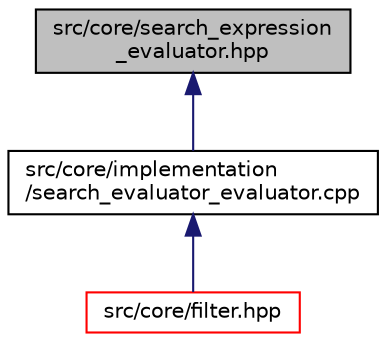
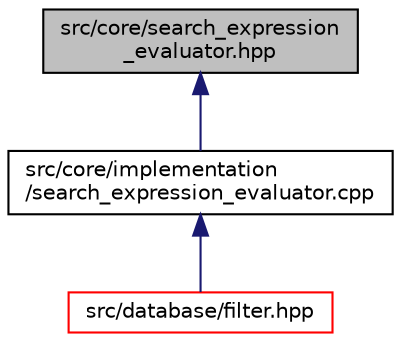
  digraph {
    node [color=black fillcolor=white fontname=Helvetica fontsize=10 shape=record style=filled]
    edge [color=midnightblue dir=back fontname=Helvetica fontsize=10 labelfontname=Helvetica labelfontsize=10 style=solid]
    n1 [fillcolor=grey75 fontcolor=black height=0.2 label="src/core/search_expression\l_evaluator.hpp" width=0.4]
-   n2 [height=0.2 label="src/core/implementation\l/search_evaluator_evaluator.cpp" width=0.4]
-   n3 [color=red height=0.2 label="src/core/filter.hpp" width=0.4]
+   n2 [height=0.2 label="src/core/implementation\l/search_expression_evaluator.cpp" width=0.4]
+   n3 [color=red height=0.2 label="src/database/filter.hpp" width=0.4]
    n1 -> n2
    n2 -> n3
  }
